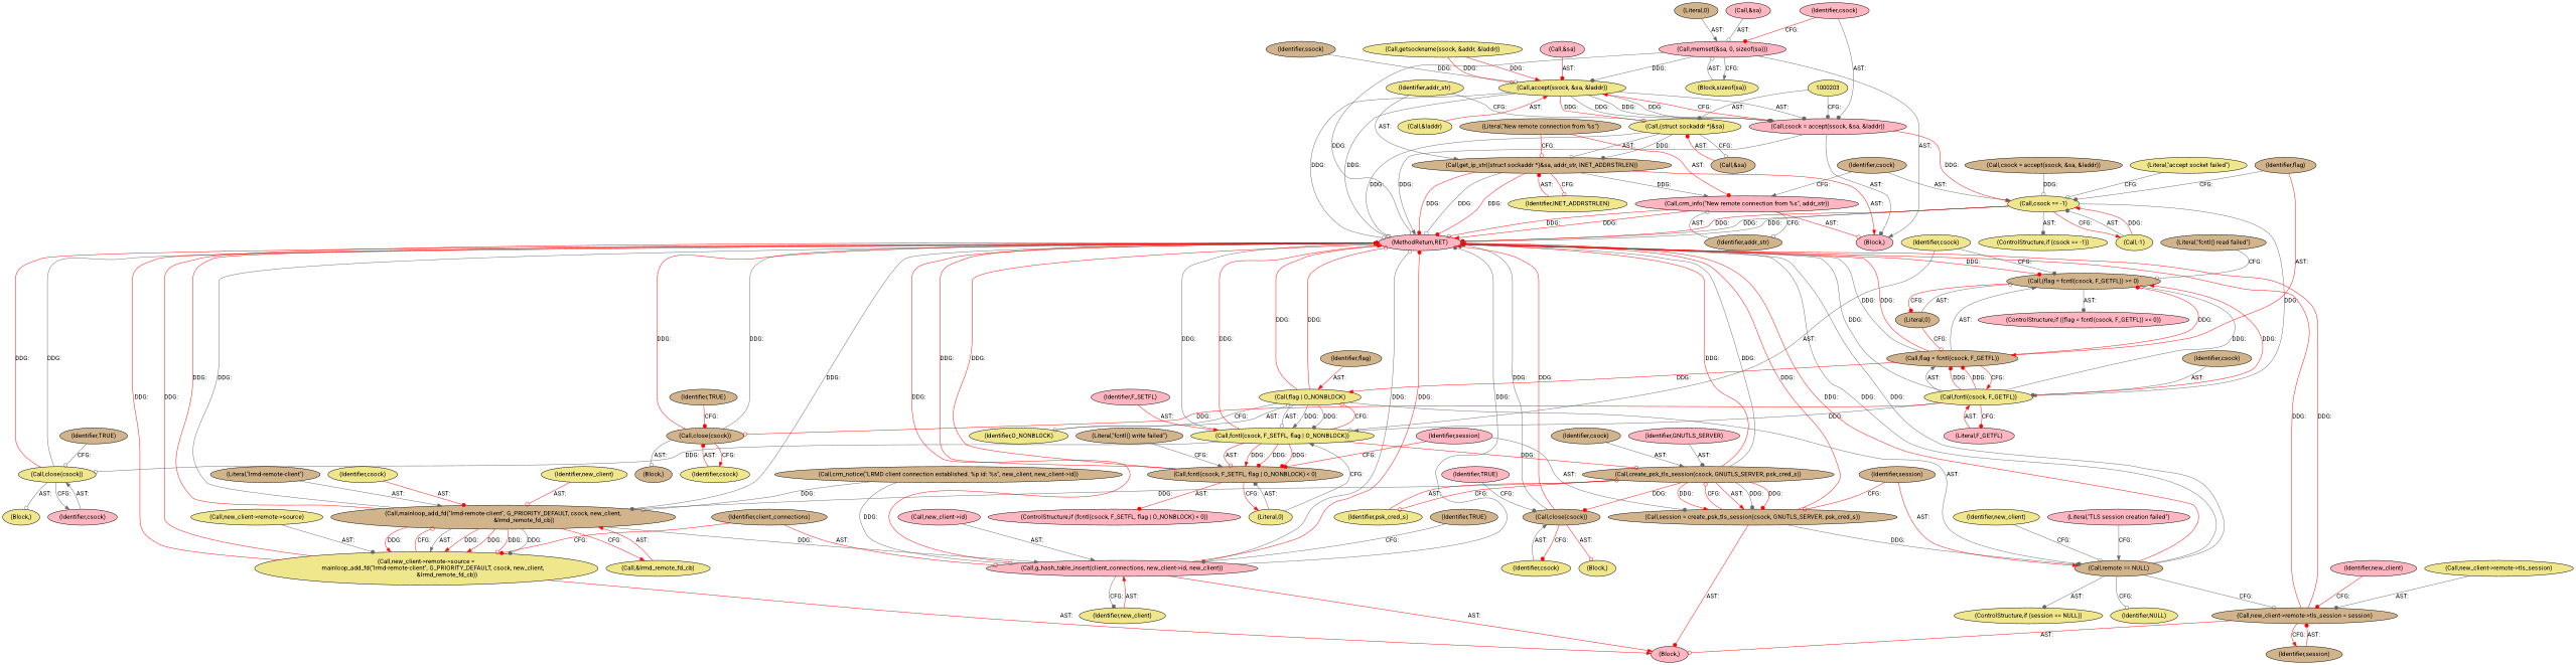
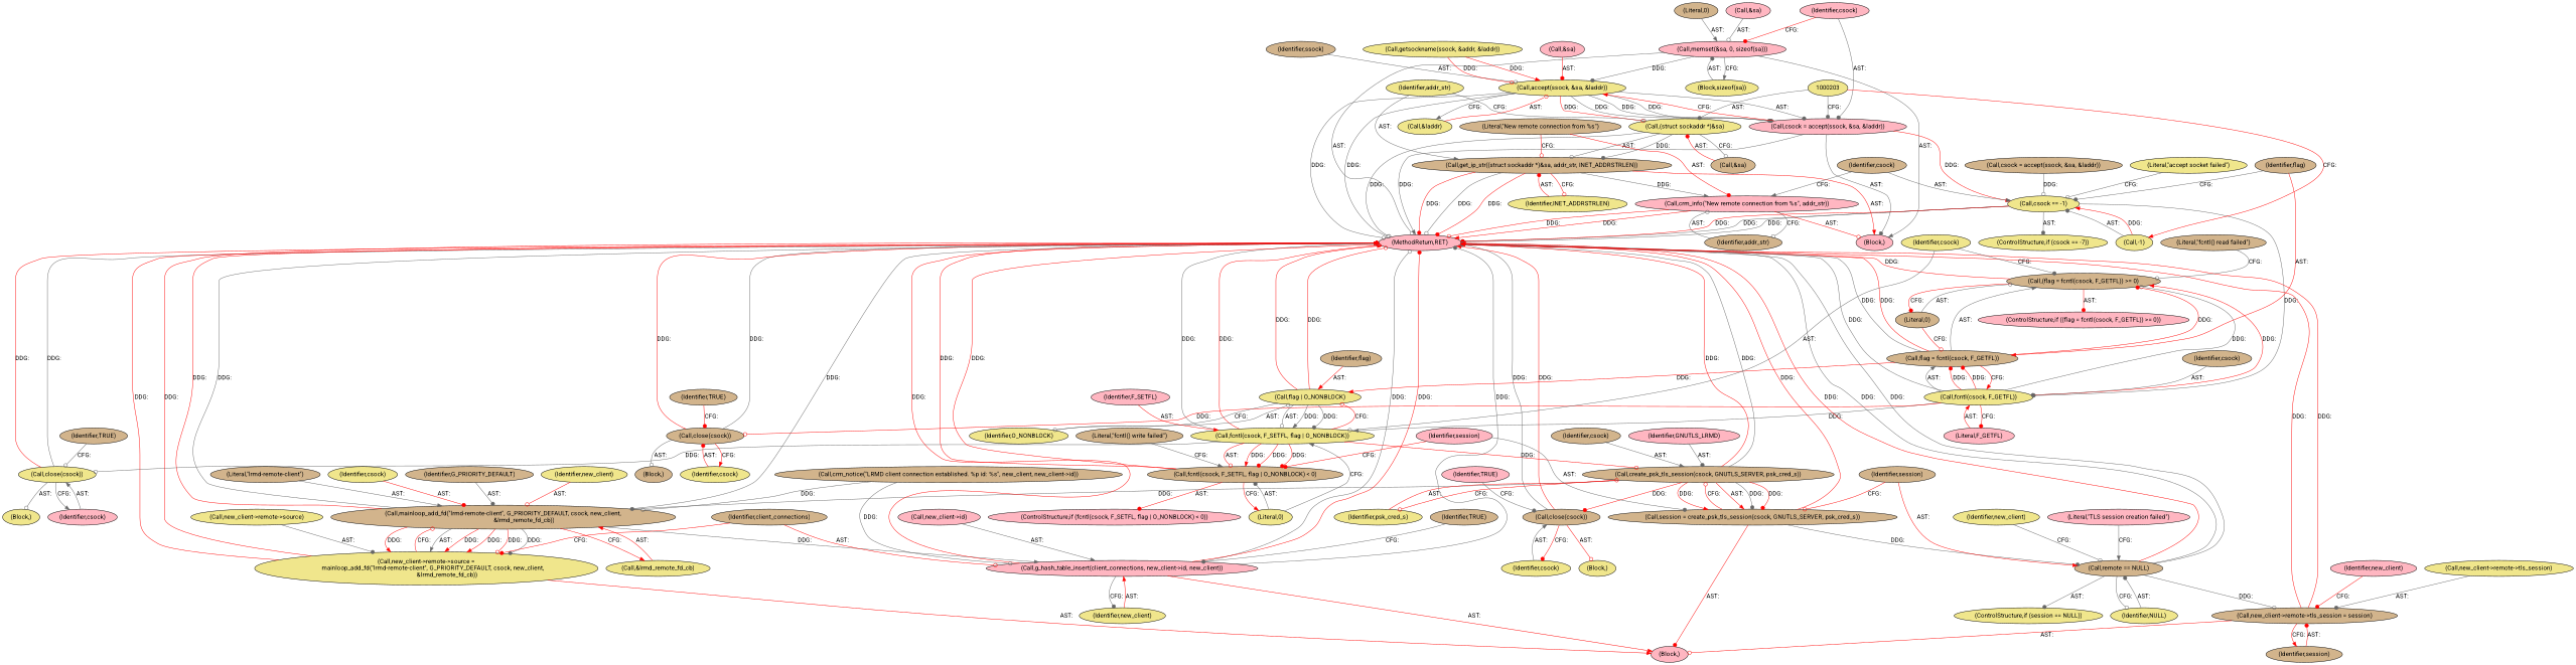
  digraph {
    fontname=Roboto
    node [fillcolor=tan fontname=Roboto style=filled]
    edge [arrowhead=dot color=gray40 fontname=Roboto]
    n1 [fillcolor=lightpink label="(Call,memset(&sa, 0, sizeof(sa)))"]
    n2 [fillcolor=khaki label="(Call,accept(ssock, &sa, &laddr))"]
    n3 [fillcolor=khaki label="(Block,sizeof(sa))"]
    n4 [fillcolor=lightpink label="(MethodReturn,RET)"]
    n5 [fillcolor=lightpink label="(Block,)"]
    n6 [fillcolor=lightpink label="(Call,csock = accept(ssock, &sa, &laddr))"]
    n7 [fillcolor=khaki label="(Call,(struct sockaddr *)&sa)"]
    n8 [fillcolor=khaki label="(Call,&laddr)"]
    n9 [fillcolor=khaki label="(Call,csock == -1)"]
    n10 [label="(Call,get_ip_str((struct sockaddr *)&sa, addr_str, INET_ADDRSTRLEN))"]
    n11 [label="(Call,&sa)"]
    n12 [fillcolor=khaki label="(Call,fcntl(csock, F_GETFL))"]
-   n13 [fillcolor=khaki label="(ControlStructure,if (csock == -1))"]
+   n13 [fillcolor=khaki label="(ControlStructure,if (csock == -7))"]
    n14 [fillcolor=khaki label="(Call,-1)"]
    n15 [label="(Call,(flag = fcntl(csock, F_GETFL)) >= 0)"]
    n16 [label="(Call,flag = fcntl(csock, F_GETFL))"]
    n17 [fillcolor=khaki label="(Call,fcntl(csock, F_SETFL, flag | O_NONBLOCK))"]
    n18 [label="(Call,close(csock))"]
    n19 [fillcolor=lightpink label="(Literal,F_GETFL)"]
    n20 [fillcolor=lightpink label="(ControlStructure,if ((flag = fcntl(csock, F_GETFL)) >= 0))"]
    n21 [label="(Literal,0)"]
    n22 [fillcolor=khaki label="(Call,flag | O_NONBLOCK)"]
    n23 [label="(Call,fcntl(csock, F_SETFL, flag | O_NONBLOCK) < 0)"]
    n24 [fillcolor=khaki label="(Call,close(csock))"]
    n25 [label="(Call,create_psk_tls_session(csock, GNUTLS_SERVER, psk_cred_s))"]
    n26 [label="(Block,)"]
    n27 [fillcolor=khaki label="(Identifier,csock)"]
    n28 [fillcolor=khaki label="(Identifier,O_NONBLOCK)"]
    n29 [fillcolor=lightpink label="(ControlStructure,if (fcntl(csock, F_SETFL, flag | O_NONBLOCK) < 0))"]
    n30 [fillcolor=khaki label="(Literal,0)"]
    n31 [fillcolor=lightpink label="(Identifier,csock)"]
    n32 [fillcolor=khaki label="(Block,)"]
    n33 [label="(Call,session = create_psk_tls_session(csock, GNUTLS_SERVER, psk_cred_s))"]
    n34 [label="(Call,close(csock))"]
    n35 [label="(Call,mainloop_add_fd(\"lrmd-remote-client\", G_PRIORITY_DEFAULT, csock, new_client,\n                         &lrmd_remote_fd_cb))"]
    n36 [fillcolor=khaki label="(Identifier,psk_cred_s)"]
    n37 [label="(Call,remote == NULL)"]
    n38 [fillcolor=lightpink label="(Block,)"]
    n39 [fillcolor=khaki label="(Identifier,csock)"]
    n40 [fillcolor=khaki label="(Block,)"]
    n41 [fillcolor=khaki label="(Call,new_client->remote->source =\n        mainloop_add_fd(\"lrmd-remote-client\", G_PRIORITY_DEFAULT, csock, new_client,\n                         &lrmd_remote_fd_cb))"]
    n42 [fillcolor=lightpink label="(Call,g_hash_table_insert(client_connections, new_client->id, new_client))"]
    n43 [fillcolor=khaki label="(Call,&lrmd_remote_fd_cb)"]
    n44 [label="(Call,new_client->remote->tls_session = session)"]
    n45 [fillcolor=khaki label="(Identifier,NULL)"]
    n46 [fillcolor=khaki label="(ControlStructure,if (session == NULL))"]
    n47 [label="(Identifier,session)"]
    n48 [fillcolor=khaki label="(Identifier,new_client)"]
    n49 [fillcolor=lightpink label="(Call,crm_info(\"New remote connection from %s\", addr_str))"]
    n50 [fillcolor=khaki label="(Identifier,INET_ADDRSTRLEN)"]
    n51 [label="(Identifier,addr_str)"]
    n52 [label="(Identifier,csock)"]
    n53 [fillcolor=khaki label="(Identifier,new_client)"]
    n54 [fillcolor=khaki label="(Identifier,addr_str)"]
    n55 [label="(Identifier,ssock)"]
    n56 [fillcolor=khaki label="(Call,new_client->remote->source)"]
    n57 [label="(Identifier,csock)"]
    n58 [label="(Literal,\"lrmd-remote-client\")"]
    n59 [fillcolor=lightpink label="(Identifier,csock)"]
    n60 [label="(Literal,0)"]
    n61 [fillcolor=lightpink label="(Identifier,F_SETFL)"]
    n62 [fillcolor=lightpink label="(Identifier,new_client)"]
    n63 [label="(Literal,\"fcntl() write failed\")"]
    n64 [label="(Identifier,flag)"]
    n65 [fillcolor=lightpink label="(Identifier,TRUE)"]
    n66 [fillcolor=lightpink label="(Literal,\"TLS session creation failed\")"]
    n67 [fillcolor=khaki label="(Identifier,csock)"]
    n68 [label="(Identifier,session)"]
    n69 [fillcolor=khaki label="(Call,getsockname(ssock, &addr, &laddr))"]
    n70 [label="(Identifier,csock)"]
    n71 [fillcolor=lightpink label="(Call,new_client->id)"]
    n72 [fillcolor=khaki label="(Identifier,csock)"]
    n73 [label="(Literal,\"New remote connection from %s\")"]
    n74 [label="(Identifier,TRUE)"]
    n75 [label="(Call,csock = accept(ssock, &sa, &laddr))"]
    n76 [label="(Literal,\"fcntl() read failed\")"]
    n77 [label="(Identifier,client_connections)"]
+   n78 [label="(Identifier,G_PRIORITY_DEFAULT)"]
    n79 [label="(Identifier,flag)"]
    n80 [fillcolor=lightpink label="(Identifier,session)"]
    n81 [fillcolor=lightpink label="(Call,&sa)"]
    n82 [fillcolor=khaki label="(Identifier,new_client)"]
    n83 [fillcolor=khaki label="(Literal,\"accept socket failed\")"]
    n84 [label="(Identifier,TRUE)"]
-   n85 [fillcolor=lightpink label="(Identifier,GNUTLS_SERVER)"]
+   n85 [fillcolor=lightpink label="(Identifier,GNUTLS_LRMD)"]
    n86 [fillcolor=khaki label="(Call,new_client->remote->tls_session)"]
    n87 [label="(Identifier,TRUE)"]
    n88 [label="(Call,crm_notice(\"LRMD client connection established. %p id: %s\", new_client, new_client->id))"]
    n89 [fillcolor=lightpink label="(Call,&sa)"]
    1000203 [fillcolor=khaki]
    n1 -> n2 [label="DDG: "]
    n1 -> n3 [arrowhead=normal label="CFG: "]
-   n1 -> n4 [arrowhead=odot label="DDG: "]
+   n1 -> n4 [arrowhead=odot label="AST: "]
    n1 -> n5 [arrowhead=normal label="AST: "]
    n2 -> n4 [arrowhead=odot label="DDG: "]
    n2 -> n4 [arrowhead=odot label="DDG: "]
    n2 -> n6 [label="AST: "]
    n2 -> n6 [label="DDG: "]
    n2 -> n6 [arrowhead=normal label="DDG: "]
    n2 -> n6 [label="DDG: "]
    n2 -> n7 [arrowhead=odot color=red label="DDG: "]
-   n3 -> n1 [arrowhead=odot label="AST: "]
+   n2 -> n8 [arrowhead=normal label="CFG: "]
+   n3 -> n1 [label="AST: "]
    n6 -> n2 [arrowhead=normal color=red label="CFG: "]
    n6 -> n4 [arrowhead=normal label="DDG: "]
    n6 -> n5 [label="AST: "]
    n6 -> n9 [arrowhead=normal color=red label="DDG: "]
    n7 -> n4 [arrowhead=odot label="DDG: "]
    n7 -> n10 [arrowhead=odot label="AST: "]
    n7 -> n10 [label="DDG: "]
    n7 -> n11 [arrowhead=odot label="CFG: "]
-   n8 -> n2 [arrowhead=normal color=red label="AST: "]
+   n8 -> n2 [arrowhead=odot color=red label="AST: "]
    n9 -> n4 [label="DDG: "]
    n9 -> n4 [arrowhead=odot label="DDG: "]
    n9 -> n4 [color=red label="DDG: "]
-   n9 -> n12 [arrowhead=normal label="DDG: "]
+   n9 -> n12 [label="DDG: "]
    n9 -> n13 [label="AST: "]
-   n9 -> n14 [arrowhead=normal color=red label="CFG: "]
+   1000203 -> n14 [arrowhead=normal color=red label="CFG: "]
    n10 -> n4 [color=red label="DDG: "]
    n10 -> n4 [arrowhead=odot label="DDG: "]
    n10 -> n4 [color=red label="DDG: "]
    n10 -> n5 [arrowhead=normal color=red label="AST: "]
    n10 -> n49 [arrowhead=normal label="DDG: "]
    n10 -> n50 [arrowhead=odot color=red label="CFG: "]
    n11 -> n7 [color=red label="AST: "]
    n12 -> n4 [arrowhead=normal label="DDG: "]
    n12 -> n15 [arrowhead=odot label="DDG: "]
    n12 -> n15 [arrowhead=normal color=red label="DDG: "]
    n12 -> n16 [arrowhead=normal label="AST: "]
    n12 -> n16 [color=red label="DDG: "]
    n12 -> n16 [color=red label="DDG: "]
    n12 -> n17 [arrowhead=normal label="DDG: "]
    n12 -> n18 [arrowhead=odot color=red label="DDG: "]
    n12 -> n19 [color=red label="CFG: "]
    n14 -> n9 [label="AST: "]
    n14 -> n9 [arrowhead=normal color=red label="DDG: "]
-   n4 -> n15 [color=red label="DDG: "]
-   n15 -> n20 [label="AST: "]
+   n15 -> n4 [color=red label="DDG: "]
+   n15 -> n20 [color=red label="AST: "]
    n15 -> n21 [color=red label="CFG: "]
    n16 -> n4 [arrowhead=odot color=red label="DDG: "]
    n16 -> n4 [label="DDG: "]
    n16 -> n12 [arrowhead=normal color=red label="CFG: "]
    n16 -> n15 [arrowhead=normal label="AST: "]
    n16 -> n15 [color=red label="DDG: "]
    n16 -> n22 [arrowhead=normal color=red label="DDG: "]
    n17 -> n4 [label="DDG: "]
    n17 -> n4 [arrowhead=odot color=red label="DDG: "]
    n17 -> n22 [arrowhead=odot color=red label="CFG: "]
    n17 -> n23 [arrowhead=odot color=red label="AST: "]
    n17 -> n23 [arrowhead=normal color=red label="DDG: "]
    n17 -> n23 [color=red label="DDG: "]
    n17 -> n23 [color=red label="DDG: "]
    n17 -> n24 [arrowhead=odot label="DDG: "]
    n17 -> n25 [arrowhead=odot color=red label="DDG: "]
    n18 -> n4 [arrowhead=odot label="DDG: "]
    n18 -> n4 [arrowhead=odot color=red label="DDG: "]
    n18 -> n26 [arrowhead=odot label="AST: "]
    n18 -> n27 [arrowhead=normal color=red label="CFG: "]
    n19 -> n12 [arrowhead=normal color=red label="AST: "]
    n21 -> n15 [arrowhead=odot label="AST: "]
    n21 -> n16 [arrowhead=odot color=red label="CFG: "]
    n22 -> n4 [arrowhead=normal color=red label="DDG: "]
    n22 -> n4 [arrowhead=odot color=red label="DDG: "]
    n22 -> n17 [arrowhead=odot label="AST: "]
    n22 -> n17 [arrowhead=normal label="DDG: "]
    n22 -> n17 [label="DDG: "]
    n22 -> n28 [arrowhead=odot label="CFG: "]
    n23 -> n4 [arrowhead=odot color=red label="DDG: "]
    n23 -> n4 [arrowhead=odot color=red label="DDG: "]
    n23 -> n29 [color=red label="AST: "]
    n23 -> n30 [arrowhead=normal color=red label="CFG: "]
    n24 -> n4 [color=red label="DDG: "]
    n24 -> n4 [arrowhead=normal label="DDG: "]
    n24 -> n31 [arrowhead=normal label="CFG: "]
    n24 -> n32 [arrowhead=odot label="AST: "]
    n25 -> n4 [arrowhead=odot color=red label="DDG: "]
    n25 -> n4 [label="DDG: "]
    n25 -> n33 [arrowhead=normal color=red label="AST: "]
    n25 -> n33 [label="DDG: "]
    n25 -> n33 [color=red label="DDG: "]
    n25 -> n33 [arrowhead=normal color=red label="DDG: "]
    n25 -> n34 [color=red label="DDG: "]
    n25 -> n35 [label="DDG: "]
    n25 -> n36 [arrowhead=odot color=red label="CFG: "]
    n27 -> n18 [color=red label="AST: "]
    n28 -> n22 [arrowhead=odot label="AST: "]
    n30 -> n17 [arrowhead=normal label="CFG: "]
    n30 -> n23 [label="AST: "]
    n31 -> n24 [arrowhead=normal label="AST: "]
    n33 -> n4 [arrowhead=odot color=red label="DDG: "]
    n33 -> n25 [arrowhead=odot color=red label="CFG: "]
    n33 -> n37 [label="DDG: "]
    n33 -> n38 [color=red label="AST: "]
    n34 -> n4 [arrowhead=normal color=red label="DDG: "]
    n34 -> n4 [arrowhead=odot label="DDG: "]
    n34 -> n39 [color=red label="CFG: "]
    n34 -> n40 [arrowhead=odot color=red label="AST: "]
    n35 -> n4 [arrowhead=normal label="DDG: "]
    n35 -> n4 [color=red label="DDG: "]
    n35 -> n4 [arrowhead=odot label="DDG: "]
    n35 -> n41 [arrowhead=normal label="AST: "]
    n35 -> n41 [arrowhead=normal color=red label="DDG: "]
    n35 -> n41 [arrowhead=normal color=red label="DDG: "]
    n35 -> n41 [arrowhead=odot color=red label="DDG: "]
    n35 -> n41 [label="DDG: "]
    n35 -> n41 [arrowhead=normal color=red label="DDG: "]
    n35 -> n42 [arrowhead=normal label="DDG: "]
    n35 -> n43 [arrowhead=normal color=red label="CFG: "]
    n36 -> n25 [arrowhead=odot color=red label="AST: "]
    n37 -> n4 [label="DDG: "]
    n37 -> n4 [label="DDG: "]
    n37 -> n4 [arrowhead=normal color=red label="DDG: "]
-   n37 -> n44 [arrowhead=odot label="CFG: "]
+   n37 -> n44 [arrowhead=odot label="DDG: "]
    n37 -> n45 [arrowhead=odot label="CFG: "]
    n37 -> n46 [label="AST: "]
    n39 -> n34 [arrowhead=normal label="AST: "]
    n41 -> n4 [arrowhead=normal color=red label="DDG: "]
    n41 -> n4 [color=red label="DDG: "]
    n41 -> n35 [arrowhead=odot color=red label="CFG: "]
    n41 -> n38 [arrowhead=normal color=red label="AST: "]
    n42 -> n4 [arrowhead=normal color=red label="DDG: "]
    n42 -> n4 [arrowhead=odot label="DDG: "]
    n42 -> n4 [color=red label="DDG: "]
    n42 -> n4 [label="DDG: "]
    n42 -> n38 [arrowhead=normal color=red label="AST: "]
    n42 -> n48 [label="CFG: "]
    n43 -> n35 [arrowhead=normal color=red label="AST: "]
    n44 -> n4 [arrowhead=normal color=red label="DDG: "]
    n44 -> n4 [arrowhead=normal color=red label="DDG: "]
    n44 -> n38 [arrowhead=odot color=red label="AST: "]
    n44 -> n47 [arrowhead=normal color=red label="CFG: "]
-   n22 -> n37 [label="AST: "]
+   n45 -> n37 [label="AST: "]
    n47 -> n44 [color=red label="AST: "]
    n48 -> n42 [arrowhead=normal color=red label="AST: "]
    n49 -> n4 [arrowhead=normal color=red label="DDG: "]
    n49 -> n4 [arrowhead=odot color=red label="DDG: "]
    n49 -> n5 [arrowhead=odot color=red label="AST: "]
    n49 -> n51 [arrowhead=odot label="CFG: "]
    n50 -> n10 [color=red label="AST: "]
    n51 -> n49 [arrowhead=odot label="AST: "]
    n52 -> n9 [arrowhead=normal label="AST: "]
    n52 -> n49 [arrowhead=normal label="CFG: "]
    n53 -> n37 [arrowhead=odot label="CFG: "]
    n54 -> n7 [arrowhead=odot label="CFG: "]
    n54 -> n10 [arrowhead=normal label="AST: "]
-   n55 -> n2 [arrowhead=odot label="DDG: "]
+   n55 -> n2 [arrowhead=odot label="AST: "]
    n56 -> n41 [label="AST: "]
    n57 -> n12 [label="AST: "]
    n58 -> n35 [arrowhead=normal label="AST: "]
    n59 -> n1 [color=red label="CFG: "]
    n59 -> n6 [label="AST: "]
    n60 -> n1 [arrowhead=normal label="AST: "]
    n61 -> n17 [arrowhead=normal color=red label="AST: "]
    n62 -> n44 [color=red label="CFG: "]
    n63 -> n23 [arrowhead=normal label="CFG: "]
    n64 -> n22 [arrowhead=normal color=red label="AST: "]
    n65 -> n34 [label="CFG: "]
    n66 -> n37 [arrowhead=normal label="CFG: "]
    n67 -> n15 [label="CFG: "]
    n67 -> n17 [arrowhead=odot label="AST: "]
    n68 -> n33 [arrowhead=odot color=red label="CFG: "]
    n68 -> n37 [arrowhead=normal color=red label="AST: "]
    n69 -> n2 [arrowhead=odot color=red label="DDG: "]
    n69 -> n2 [arrowhead=normal color=red label="DDG: "]
    n70 -> n25 [arrowhead=normal label="AST: "]
    n71 -> n42 [arrowhead=normal label="AST: "]
    n72 -> n35 [color=red label="AST: "]
    n73 -> n10 [arrowhead=odot color=red label="CFG: "]
    n73 -> n49 [color=red label="AST: "]
    n74 -> n18 [color=red label="CFG: "]
    n75 -> n9 [arrowhead=odot label="DDG: "]
    n76 -> n15 [arrowhead=odot label="CFG: "]
    n77 -> n41 [color=red label="CFG: "]
    n77 -> n42 [arrowhead=odot color=red label="AST: "]
+   n78 -> n35 [label="AST: "]
    n79 -> n9 [label="CFG: "]
    n79 -> n16 [arrowhead=normal color=red label="AST: "]
    n80 -> n23 [color=red label="CFG: "]
    n80 -> n33 [label="AST: "]
    n81 -> n1 [arrowhead=odot label="AST: "]
    n82 -> n35 [arrowhead=odot color=red label="AST: "]
    n83 -> n9 [arrowhead=odot label="CFG: "]
    n84 -> n42 [label="CFG: "]
    n85 -> n25 [label="AST: "]
    n86 -> n44 [label="AST: "]
    n87 -> n24 [arrowhead=odot label="CFG: "]
    n88 -> n35 [arrowhead=odot label="DDG: "]
    n88 -> n42 [arrowhead=odot label="DDG: "]
    n89 -> n2 [color=red label="AST: "]
    1000203 -> n6 [label="CFG: "]
    1000203 -> n7 [label="AST: "]
  }
